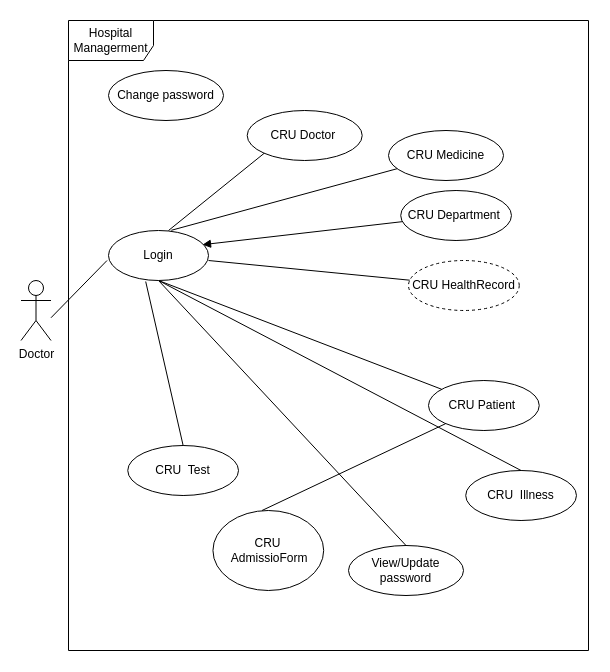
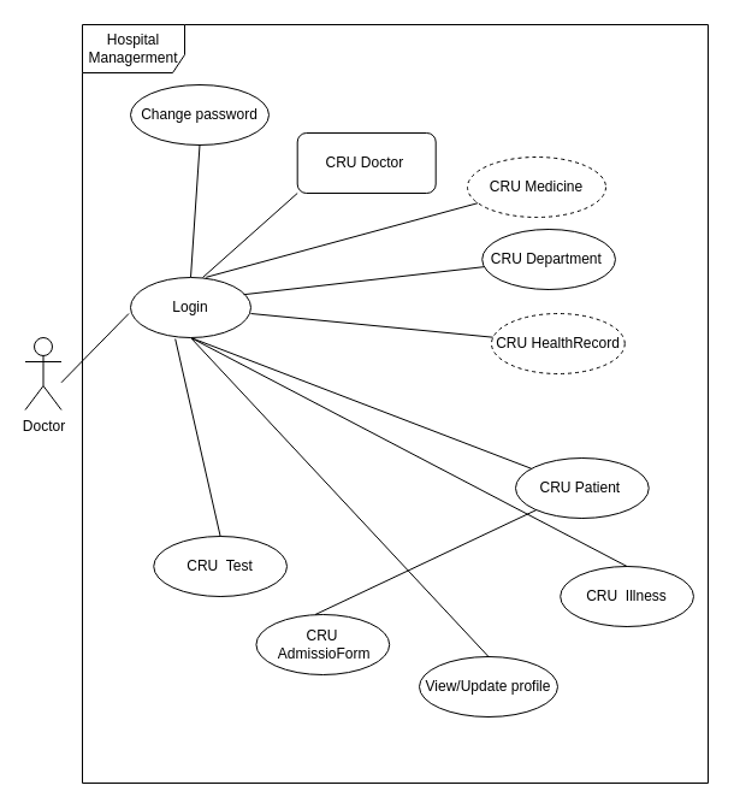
  <mxCell id="0" />
  <mxCell id="1" parent="0" />
  <mxCell id="2" value="Hospital Managerment&lt;br&gt;" style="shape=umlFrame;whiteSpace=wrap;html=1;width=85;height=40;container=1;fillOpacity=92;labelBackgroundColor=none;fillStyle=solid;gradientColor=none;swimlaneFillColor=#FFFFFF;" vertex="1" parent="1"><mxGeometry x="68" y="20" width="520" height="630" as="geometry" /></mxCell>
  <mxCell id="3" value="CRU Department&amp;nbsp;" style="ellipse;whiteSpace=wrap;html=1;" vertex="1" parent="2"><mxGeometry x="332.222" y="170" width="110.741" height="50" as="geometry" /></mxCell>
  <mxCell id="4" value="CRU Patient&amp;nbsp;" style="ellipse;whiteSpace=wrap;html=1;" vertex="1" parent="2"><mxGeometry x="359.998" y="360" width="110.741" height="50" as="geometry" /></mxCell>
  <mxCell id="5" value="CRU&amp;nbsp; Illness" style="ellipse;whiteSpace=wrap;html=1;" vertex="1" parent="2"><mxGeometry x="397.222" y="450" width="110.741" height="50" as="geometry" /></mxCell>
  <mxCell id="6" value="CRU HealthRecord" style="ellipse;whiteSpace=wrap;html=1;dashed=1;" vertex="1" parent="2"><mxGeometry x="340.004" y="240" width="110.741" height="50" as="geometry" /></mxCell>
  <mxCell id="7" value="" style="endArrow=none;html=1;rounded=0;" edge="1" parent="2" source="6"><mxGeometry width="50" height="50" relative="1" as="geometry"><mxPoint x="14.444" y="287.25" as="sourcePoint" /><mxPoint x="140" y="240" as="targetPoint" /></mxGeometry></mxCell>
- <mxCell id="8" value="CRU&lt;br&gt;&amp;nbsp;AdmissioForm" style="ellipse;whiteSpace=wrap;html=1;" vertex="1" parent="2"><mxGeometry x="144.444" y="490" width="110.741" height="80" as="geometry" /></mxCell>
+ <mxCell id="8" value="CRU&lt;br&gt;&amp;nbsp;AdmissioForm" style="ellipse;whiteSpace=wrap;html=1;" vertex="1" parent="2"><mxGeometry x="144.444" y="490" width="110.741" height="50" as="geometry" /></mxCell>
  <mxCell id="9" value="CRU&amp;nbsp; Test" style="ellipse;whiteSpace=wrap;html=1;" vertex="1" parent="2"><mxGeometry x="59.259" y="425" width="110.741" height="50" as="geometry" /></mxCell>
  <mxCell id="10" value="Change password" style="ellipse;whiteSpace=wrap;html=1;" vertex="1" parent="2"><mxGeometry x="40" y="50" width="115" height="50" as="geometry" /></mxCell>
- <mxCell id="11" value="CRU Doctor&amp;nbsp;" style="ellipse;whiteSpace=wrap;html=1;" vertex="1" parent="2"><mxGeometry x="178.7" y="90" width="115" height="50" as="geometry" /></mxCell>
- <mxCell id="12" value="View/Update password" style="ellipse;whiteSpace=wrap;html=1;" vertex="1" parent="2"><mxGeometry x="280" y="525" width="115" height="50" as="geometry" /></mxCell>
+ <mxCell id="11" value="CRU Doctor&amp;nbsp;" style="whiteSpace=wrap;html=1;rounded=1;" vertex="1" parent="2"><mxGeometry x="178.7" y="90" width="115" height="50" as="geometry" /></mxCell>
+ <mxCell id="12" value="View/Update profile" style="ellipse;whiteSpace=wrap;html=1;" vertex="1" parent="2"><mxGeometry x="280" y="525" width="115" height="50" as="geometry" /></mxCell>
  <mxCell id="13" value="Doctor" style="shape=umlActor;verticalLabelPosition=bottom;verticalAlign=top;html=1;outlineConnect=0;" vertex="1" parent="1"><mxGeometry x="20.5" y="280" width="30" height="60" as="geometry" /></mxCell>
- <mxCell id="14" value="CRU Medicine" style="ellipse;whiteSpace=wrap;html=1;" vertex="1" parent="1"><mxGeometry x="388" y="130" width="115" height="50" as="geometry" /></mxCell>
+ <mxCell id="14" value="CRU Medicine" style="ellipse;whiteSpace=wrap;html=1;dashed=1;" vertex="1" parent="1"><mxGeometry x="388" y="130" width="115" height="50" as="geometry" /></mxCell>
  <mxCell id="15" value="" style="endArrow=none;html=1;rounded=0;entryX=0;entryY=1;entryDx=0;entryDy=0;" edge="1" parent="1" target="11"><mxGeometry width="50" height="50" relative="1" as="geometry"><mxPoint x="168" y="230" as="sourcePoint" /><mxPoint x="218" y="180" as="targetPoint" /></mxGeometry></mxCell>
  <mxCell id="16" value="" style="endArrow=none;html=1;rounded=0;entryX=0;entryY=1;entryDx=0;entryDy=0;" edge="1" parent="1"><mxGeometry width="50" height="50" relative="1" as="geometry"><mxPoint x="50.5" y="317.25" as="sourcePoint" /><mxPoint x="106.519" y="260.005" as="targetPoint" /></mxGeometry></mxCell>
  <mxCell id="17" value="" style="endArrow=none;html=1;rounded=0;entryX=0.5;entryY=1;entryDx=0;entryDy=0;" edge="1" parent="1" source="4" target="23"><mxGeometry width="50" height="50" relative="1" as="geometry"><mxPoint x="128" y="393.62" as="sourcePoint" /><mxPoint x="184.019" y="336.375" as="targetPoint" /></mxGeometry></mxCell>
  <mxCell id="18" value="" style="endArrow=none;html=1;rounded=0;exitX=0.5;exitY=0;exitDx=0;exitDy=0;" edge="1" parent="1" source="5"><mxGeometry width="50" height="50" relative="1" as="geometry"><mxPoint x="98" y="347.25" as="sourcePoint" /><mxPoint x="158" y="280" as="targetPoint" /></mxGeometry></mxCell>
  <mxCell id="19" value="" style="endArrow=none;html=1;rounded=0;exitX=0.443;exitY=0;exitDx=0;exitDy=0;exitPerimeter=0;" edge="1" parent="1" source="8" target="4"><mxGeometry width="50" height="50" relative="1" as="geometry"><mxPoint x="98" y="377.25" as="sourcePoint" /><mxPoint x="154.019" y="320.005" as="targetPoint" /></mxGeometry></mxCell>
  <mxCell id="20" value="" style="endArrow=none;html=1;rounded=0;exitX=0.628;exitY=-0.004;exitDx=0;exitDy=0;exitPerimeter=0;" edge="1" parent="1" source="23" target="14"><mxGeometry width="50" height="50" relative="1" as="geometry"><mxPoint x="178.741" y="227.25" as="sourcePoint" /><mxPoint x="232.685" y="170.005" as="targetPoint" /></mxGeometry></mxCell>
+ <mxCell id="21" value="" style="endArrow=none;html=1;rounded=0;exitX=0.5;exitY=0;exitDx=0;exitDy=0;entryX=0.5;entryY=1;entryDx=0;entryDy=0;" edge="1" parent="1" source="23" target="10"><mxGeometry width="50" height="50" relative="1" as="geometry"><mxPoint x="298" y="320" as="sourcePoint" /><mxPoint x="348" y="270" as="targetPoint" /></mxGeometry></mxCell>
  <mxCell id="22" value="" style="endArrow=none;html=1;rounded=0;exitX=0.5;exitY=0;exitDx=0;exitDy=0;entryX=0.5;entryY=1;entryDx=0;entryDy=0;" edge="1" parent="1" source="12" target="23"><mxGeometry width="50" height="50" relative="1" as="geometry"><mxPoint x="298" y="490" as="sourcePoint" /><mxPoint x="348" y="440" as="targetPoint" /></mxGeometry></mxCell>
  <mxCell id="23" value="Login" style="ellipse;whiteSpace=wrap;html=1;" vertex="1" parent="1"><mxGeometry x="108" y="230" width="100" height="50" as="geometry" /></mxCell>
- <mxCell id="24" value="" style="endArrow=block;html=1;rounded=0;entryX=0.94;entryY=0.284;entryDx=0;entryDy=0;entryPerimeter=0;" edge="1" parent="1" source="3" target="23"><mxGeometry width="50" height="50" relative="1" as="geometry"><mxPoint x="92.074" y="307.25" as="sourcePoint" /><mxPoint x="198" y="240" as="targetPoint" /></mxGeometry></mxCell>
+ <mxCell id="24" value="" style="endArrow=none;html=1;rounded=0;entryX=0.94;entryY=0.284;entryDx=0;entryDy=0;entryPerimeter=0;" edge="1" parent="1" source="3" target="23"><mxGeometry width="50" height="50" relative="1" as="geometry"><mxPoint x="92.074" y="307.25" as="sourcePoint" /><mxPoint x="198" y="240" as="targetPoint" /></mxGeometry></mxCell>
  <mxCell id="25" value="" style="endArrow=none;html=1;rounded=0;entryX=0.372;entryY=1.02;entryDx=0;entryDy=0;exitX=0.5;exitY=0;exitDx=0;exitDy=0;entryPerimeter=0;" edge="1" parent="1" source="9" target="23"><mxGeometry width="50" height="50" relative="1" as="geometry"><mxPoint x="87.259" y="327.25" as="sourcePoint" /><mxPoint x="141.204" y="270.005" as="targetPoint" /></mxGeometry></mxCell>
